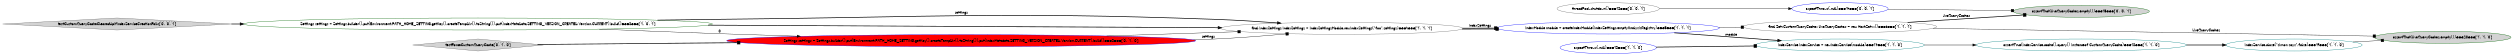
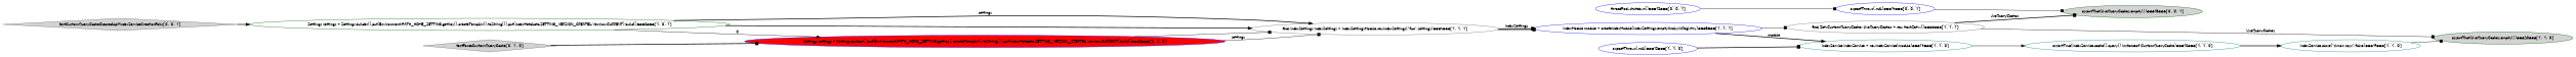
  digraph {
    fontname="Patrick Hand"
    rankdir=LR
    node [color=blue fillcolor=white fontname="Patrick Hand" shape=ellipse style=filled]
    edge [arrowhead=box fontname="Patrick Hand" style=bold]
    n1 [color=darkgreen fillcolor=lightgray label="assertThat(liveQueryCaches,empty())@@@15@@@['0', '0', '1']"]
    n2 [color=teal label="assertTrue(indexService.cache().query() instanceof CustomQueryCache)@@@18@@@['1', '1', '0']"]
    n3 [color=teal label="indexService.close(\"simon says\",false)@@@19@@@['1', '1', '0']"]
    n4 [color=darkgreen fillcolor=lightgray label="assertThat(liveQueryCaches,empty())@@@20@@@['1', '1', '0']"]
    n5 [color=darkgreen label="Settings settings = Settings.builder().put(Environment.PATH_HOME_SETTING.getKey(),createTempDir().toString()).put(IndexMetaData.SETTING_VERSION_CREATED,Version.CURRENT).build()@@@3@@@['1', '0', '1']"]
    n6 [color=gray40 label="final IndexSettings indexSettings = IndexSettingsModule.newIndexSettings(\"foo\",settings)@@@4@@@['1', '1', '1']"]
    n7 [fillcolor=red label="Settings settings = Settings.builder().put(Environment.PATH_HOME_SETTING.getKey(),createTempDir().toString()).put(IndexMetadata.SETTING_VERSION_CREATED,Version.CURRENT).build()@@@3@@@['0', '1', '0']"]
    n8 [label="IndexModule module = createIndexModule(indexSettings,emptyAnalysisRegistry)@@@5@@@['1', '1', '1']"]
    n9 [color=gray40 fillcolor=lightgray label="testForceCustomQueryCache['0', '1', '0']" shape=diamond]
    n10 [color=gray40 label="final Set<CustomQueryCache> liveQueryCaches = new HashSet<>()@@@6@@@['1', '1', '1']"]
-   n11 [color=gray40 label="threadPool.shutdown()@@@13@@@['0', '0', '1']"]
+   n11 [label="threadPool.shutdown()@@@13@@@['0', '0', '1']"]
    n12 [label="expectThrows(,null)@@@14@@@['0', '0', '1']"]
    n13 [color=teal label="IndexService indexService = newIndexService(module)@@@17@@@['1', '1', '0']"]
    n14 [label="expectThrows(,null)@@@13@@@['1', '1', '0']"]
    n15 [color=gray40 fillcolor=lightgray label="testCustomQueryCacheCleanedUpIfIndexServiceCreationFails['0', '0', '1']" shape=diamond]
    n2 -> n3 [arrowhead=normal]
    n3 -> n4 [style=solid]
    n5 -> n6 [arrowhead=normal label=settings]
    n5 -> n6 [arrowhead=normal]
    n5 -> n7 [arrowhead=normal label=0 style=solid]
    n6 -> n8 [label=indexSettings]
    n6 -> n8
    n7 -> n6 [style=solid]
    n7 -> n6 [label=settings style=solid]
    n8 -> n10 [style=solid]
    n8 -> n13 [arrowhead=normal label=module]
    n9 -> n7
    n10 -> n1 [label=liveQueryCaches]
    n10 -> n4 [label=liveQueryCaches style=solid]
-   n11 -> n12 [arrowhead=normal style=solid]
+   n11 -> n12 [style=solid]
    n12 -> n1 [style=solid]
    n13 -> n2 [arrowhead=normal style=solid]
    n14 -> n13
    n15 -> n5 [arrowhead=normal]
  }
